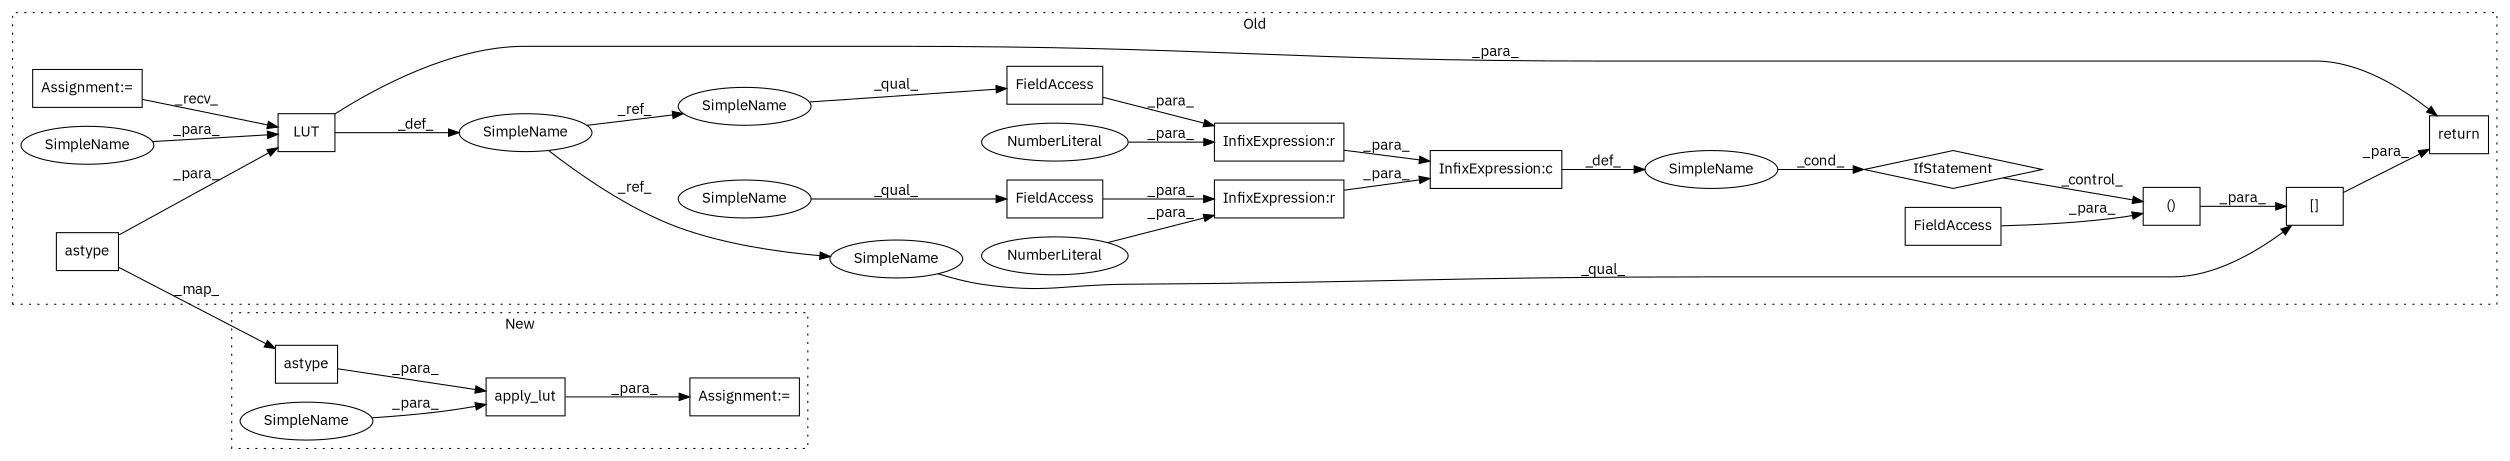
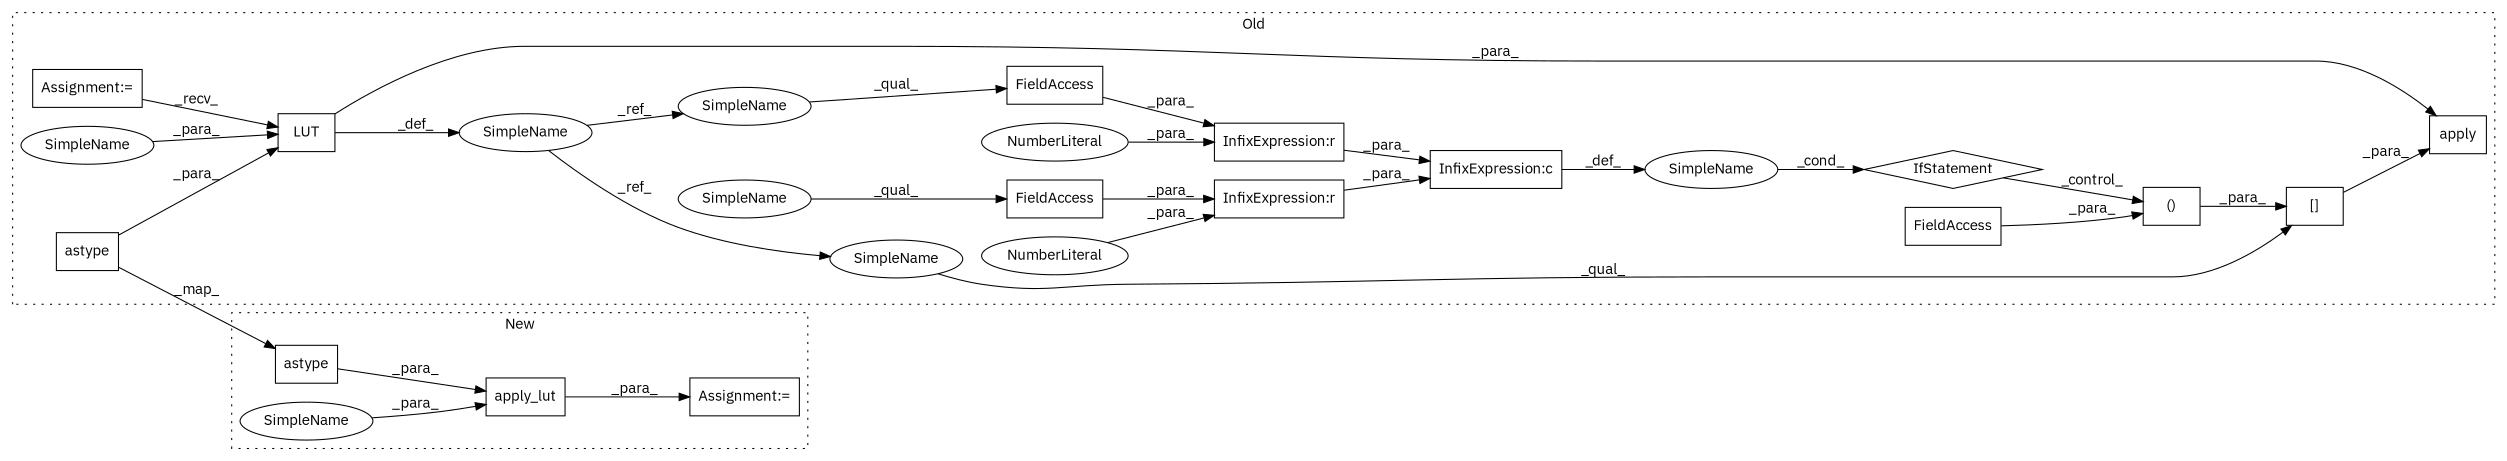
  digraph {
    fontname="IBM Plex Sans"
    rankdir=LR
    node [a=42 fontname="IBM Plex Sans" l=7 s=3736 shape=box]
    edge [fontname="IBM Plex Sans"]
    n1 [a=106 l=36 label="()" s=3790]
    n2 [a=27 l=4 label="InfixExpression:r" s=3748]
    n3 [a=27 l=4 label="InfixExpression:r" s=3725]
    n4 [a=2 l="17,2" label="[]" s="3773,3826"]
    n5 [a=34 l=1 label=NumberLiteral s=3729 shape=ellipse]
    n6 [a=34 l=1 label=NumberLiteral s=3752 shape=ellipse]
    n7 [label=SimpleName s=3628 shape=ellipse]
    n8 [a=22 l=12 label=FieldAccess]
    n9 [a=27 l=4 label="InfixExpression:c" s=3731]
    n10 [label=SimpleName shape=ellipse l="" s=""]
    n11 [a=25 l="4,2" label=IfStatement s="3712,3754" shape=diamond]
    n12 [a=32 l="7,1" label=astype s="3686,3702"]
    n13 [a=22 l=8 label=FieldAccess s=3717]
    n14 [a=32 l="4,1" label=LUT s="3640,3703"]
    n15 [a=22 l=13 label=FieldAccess s=3813]
    n16 [a=7 l=3 label="Assignment:=" s=3151]
-   n17 [a=41 label=return s=3766]
+   n17 [a=41 label=apply s=3766]
    n18 [l=3 label=SimpleName s=3644 shape=ellipse]
    n19 [l=3 label=SimpleName s=3717 shape=ellipse]
    n20 [label=SimpleName s=3773 shape=ellipse]
    n21 [label=SimpleName shape=ellipse]
    n22 [a=32 l="10,1" label=apply_lut s="3691,3710"]
    n23 [a=32 l="7,1" label=astype s="3651,3667"]
    n24 [a=7 l=1 label="Assignment:=" s=3683]
    n25 [l=3 label=SimpleName s=3701 shape=ellipse]
    subgraph cluster_1 {
      label=Old
      style=dotted
      n1
      n2
      n3
      n4
      n5
      n6
      n7
      n8
      n9
      n10
      n11
      n12
      n13
      n14
      n15
      n16
      n17
      n18
      n19
      n20
      n21
    }
    subgraph cluster_2 {
      label=New
      style=dotted
      n22
      n23
      n24
      n25
    }
    n1 -> n4 [label=_para_]
    n2 -> n9 [label=_para_]
    n3 -> n9 [label=_para_]
    n4 -> n17 [label=_para_]
    n5 -> n3 [label=_para_]
    n6 -> n2 [label=_para_]
    n7 -> n20 [label=_ref_]
    n7 -> n21 [label=_ref_]
    n8 -> n2 [label=_para_]
    n9 -> n10 [label=_def_]
    n10 -> n11 [label=_cond_]
    n11 -> n1 [label=_control_]
    n12 -> n14 [label=_para_]
    n12 -> n23 [label=_map_]
    n13 -> n3 [label=_para_]
    n14 -> n7 [label=_def_]
    n14 -> n17 [label=_para_]
    n15 -> n1 [label=_para_]
    n16 -> n14 [label=_recv_]
    n18 -> n14 [label=_para_]
    n19 -> n13 [label=_qual_]
    n20 -> n4 [label=_qual_]
    n21 -> n8 [label=_qual_]
    n22 -> n24 [label=_para_]
    n23 -> n22 [label=_para_]
    n25 -> n22 [label=_para_]
  }
